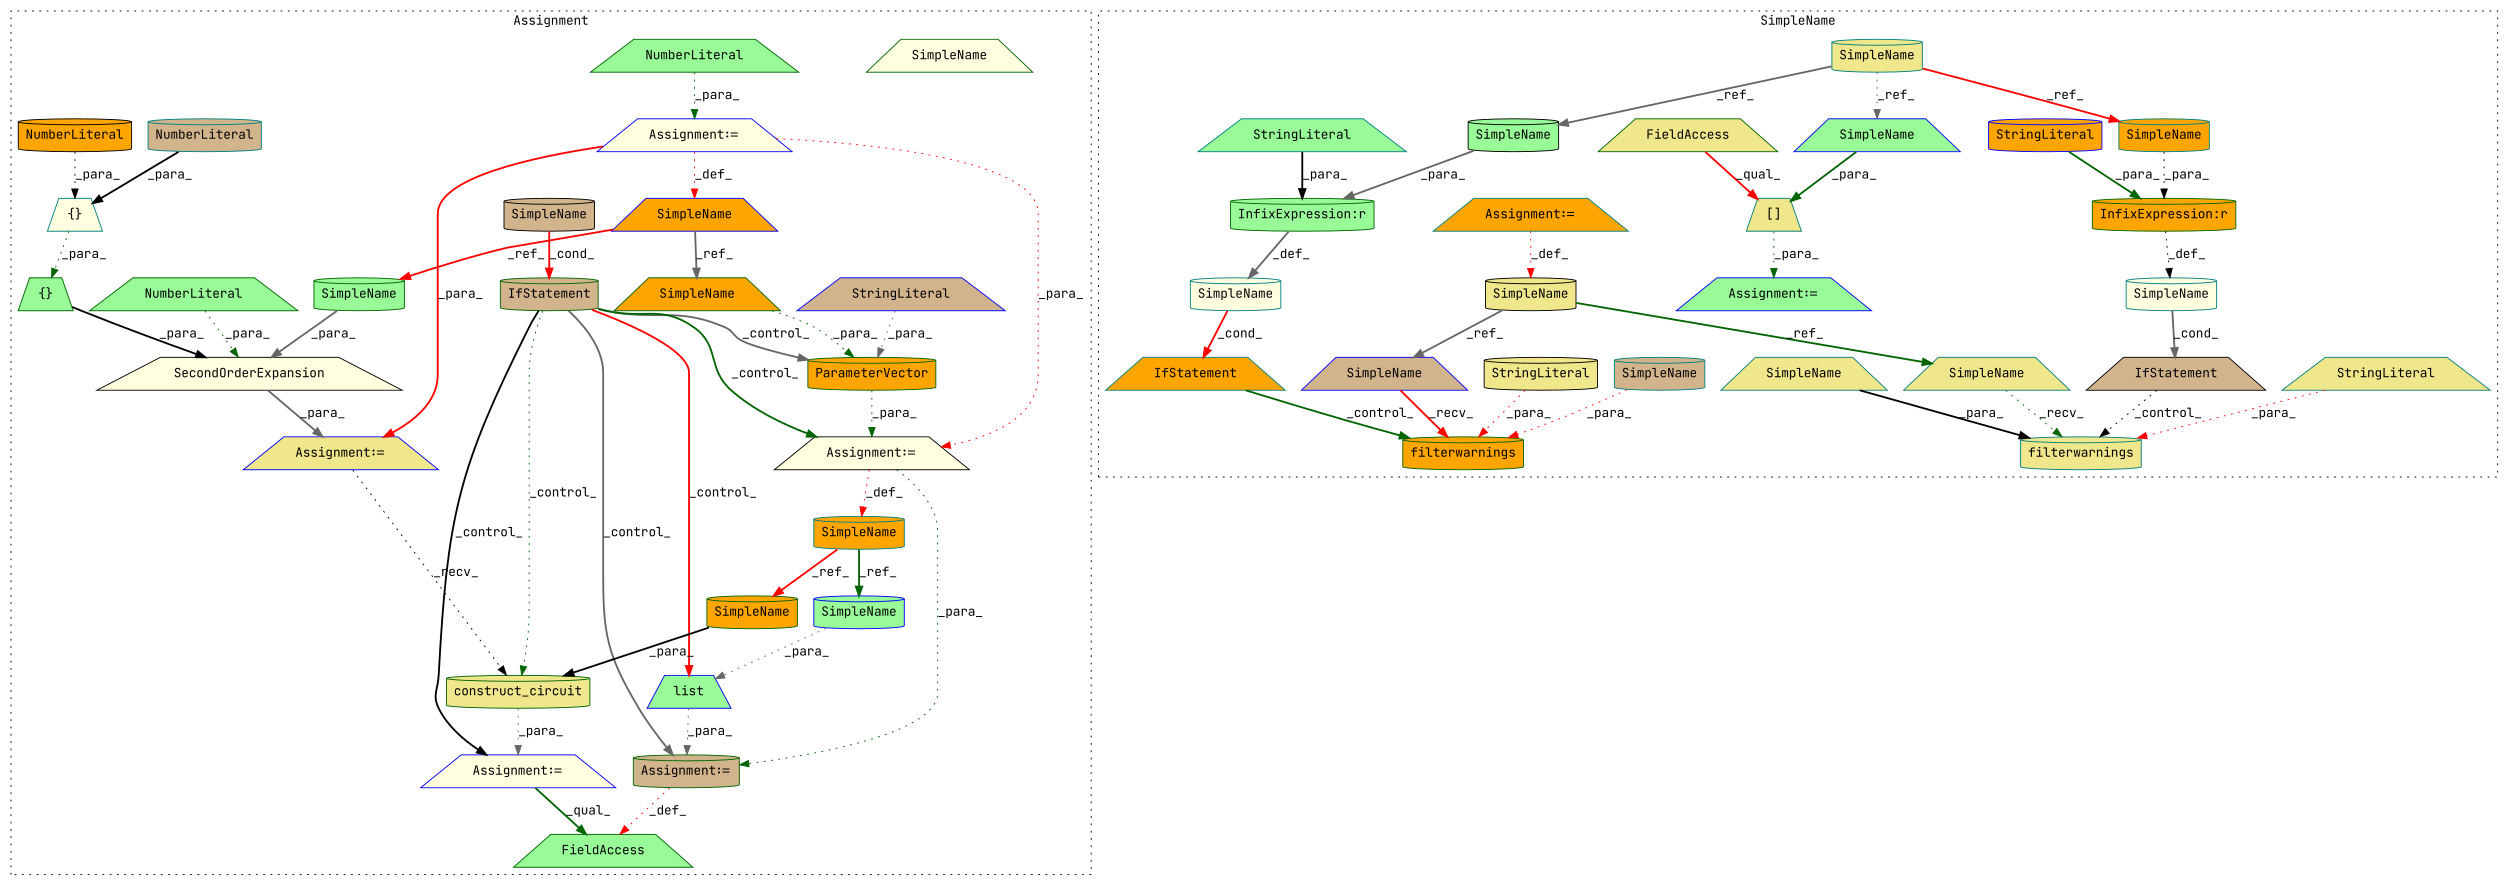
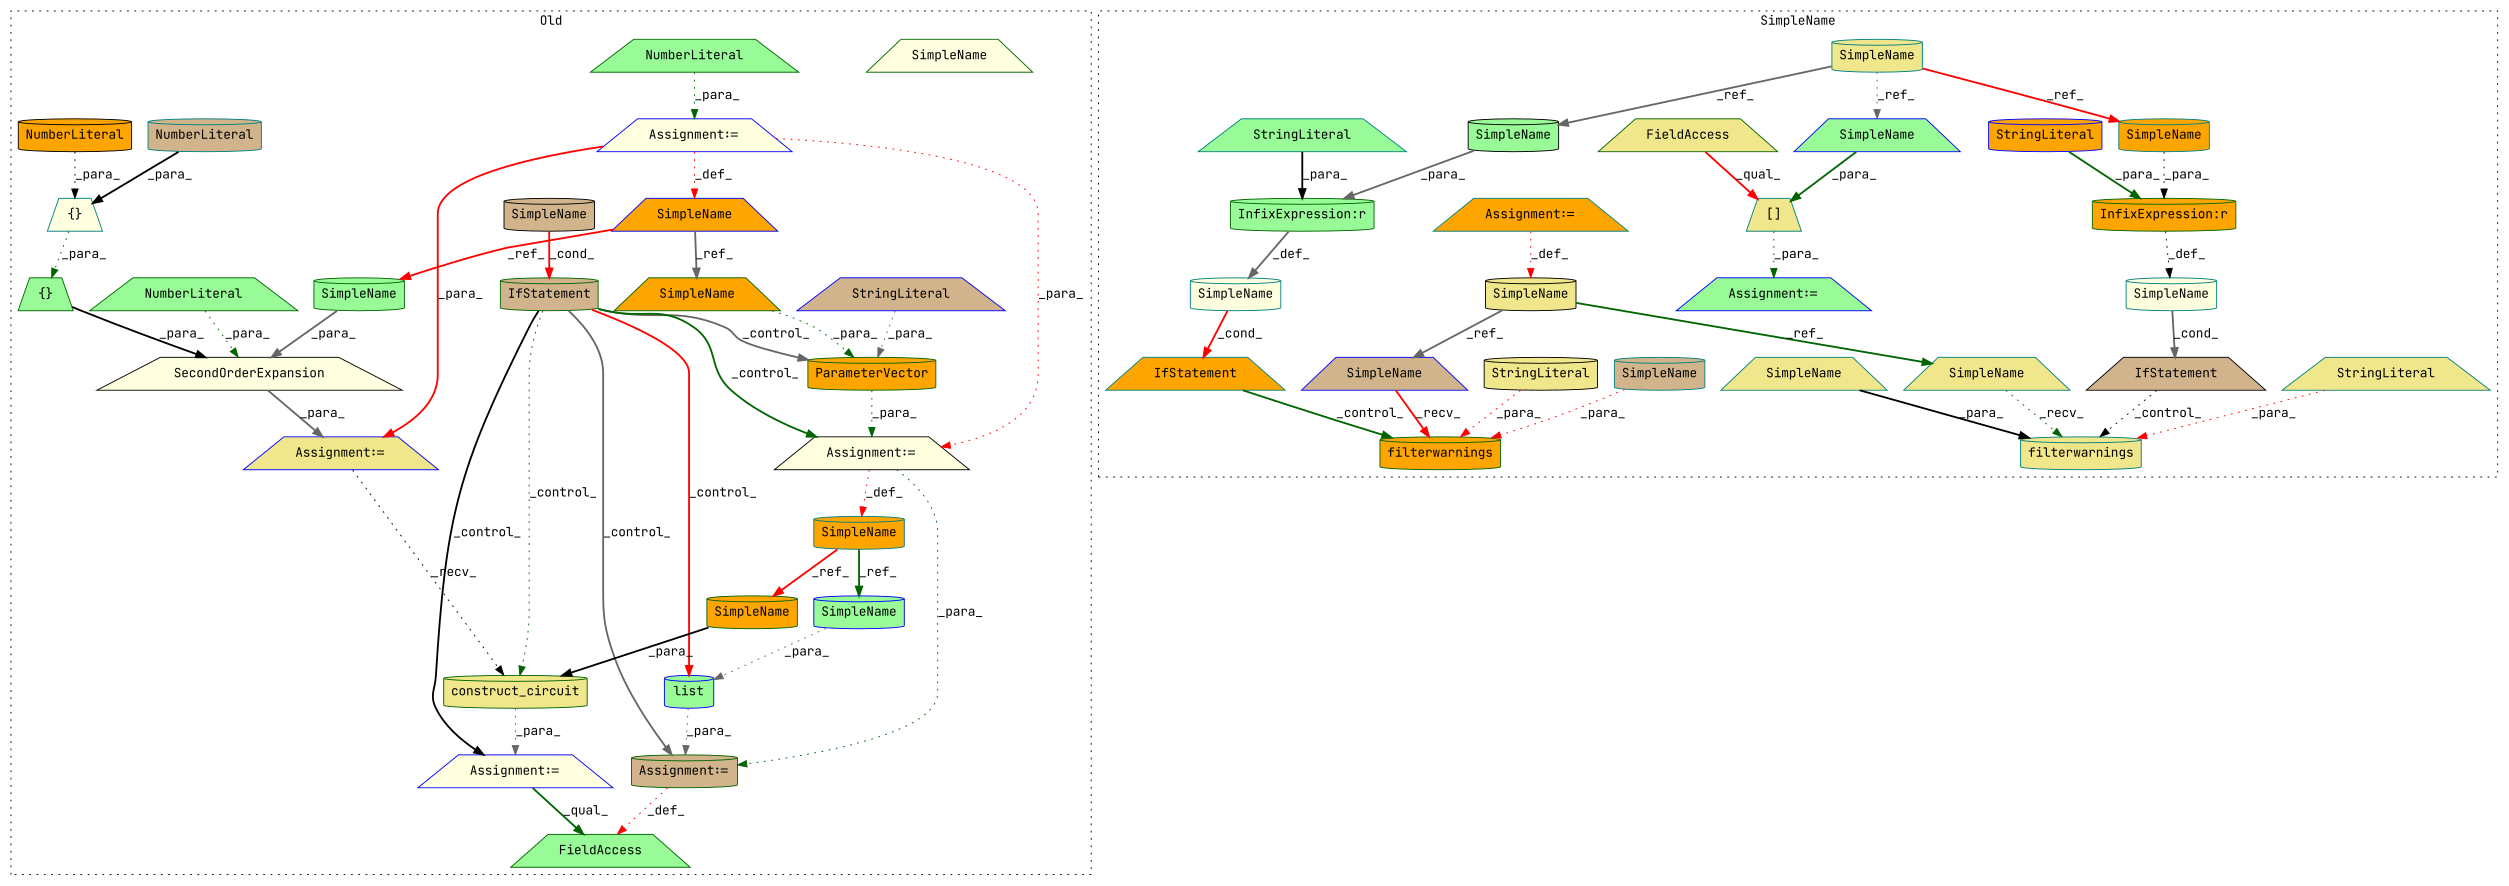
  digraph {
    fontname="JetBrains Mono"
    node [a=42 color=darkgreen fillcolor=palegreen fontname="JetBrains Mono" l=1 shape=trapezium style=filled]
    edge [color=red fontname="JetBrains Mono" style=bold]
    n1 [a=4 l="1,1" label="{}" s="4396,4402"]
    n2 [a=7 color=blue fillcolor=lightyellow label="Assignment:=" s=4488]
    n3 [a=4 color=teal fillcolor=lightyellow l="1,1" label="{}" s="4397,4401"]
    n4 [a=34 color=teal fillcolor=tan label=NumberLiteral s=4400 shape=cylinder]
    n5 [a=34 color=black fillcolor=orange label=NumberLiteral s=4398 shape=cylinder]
    n6 [a=32 color=black fillcolor=lightyellow l="21,1" label=SecondOrderExpansion s="4351,4403"]
    n7 [a=34 label=NumberLiteral s=4383]
    n8 [fillcolor=lightyellow l=12 label=SimpleName s=4414]
    n9 [a=25 fillcolor=tan l="4,2" label=IfStatement s="4410,4426" shape=cylinder]
    n10 [a=7 color=blue fillcolor=khaki label="Assignment:=" s=4350]
    n11 [color=blue fillcolor=orange l=10 label=SimpleName s=4321]
    n12 [a=32 fillcolor=orange l="16,1" label=ParameterVector s="4438,4468" shape=cylinder]
    n13 [a=22 l=30 label=FieldAccess s=4529]
    n14 [a=32 fillcolor=khaki l="18,1" label=construct_circuit s="4501,4520" shape=cylinder]
    n15 [color=teal fillcolor=orange label=SimpleName s=4436 shape=cylinder]
-   n16 [a=32 color=blue l="5,1" label=list s="4560,4566"]
+   n16 [a=32 color=blue l="5,1" label=list s="4560,4566" shape=cylinder]
    n17 [a=7 fillcolor=tan label="Assignment:=" s=4559 shape=cylinder]
    n18 [a=45 color=blue fillcolor=tan l=3 label=StringLiteral s=4454]
    n19 [a=7 color=black fillcolor=lightyellow label="Assignment:=" s=4437]
    n20 [a=7 color=blue fillcolor=lightyellow label="Assignment:=" s=4331]
    n21 [a=34 label=NumberLiteral s=4332]
    n22 [color=black fillcolor=tan l=12 label=SimpleName s=4414 shape=cylinder]
    n23 [fillcolor=orange label=SimpleName s=4519 shape=cylinder]
    n24 [color=blue label=SimpleName s=4565 shape=cylinder]
    n25 [l=10 label=SimpleName s=4372 shape=cylinder]
    n26 [fillcolor=orange l=10 label=SimpleName s=4458]
    n27 [a=32 color=teal fillcolor=khaki l="15,1" label=filterwarnings s="5127,5169" shape=cylinder]
    n28 [a=45 color=teal fillcolor=khaki l=8 label=StringLiteral s=5142]
    n29 [color=black fillcolor=khaki l=8 label=SimpleName s=4248 shape=cylinder]
    n30 [a=32 fillcolor=orange l="15,1" label=filterwarnings s="4941,4983" shape=cylinder]
    n31 [a=45 color=black fillcolor=khaki l=8 label=StringLiteral s=4956 shape=cylinder]
    n32 [a=27 l=4 label="InfixExpression:r" s=4909 shape=cylinder]
    n33 [color=teal fillcolor=khaki l=21 label=SimpleName s=4113 shape=cylinder]
    n34 [a=27 fillcolor=orange l=4 label="InfixExpression:r" s=5095 shape=cylinder]
    n35 [a=2 color=teal fillcolor=khaki l="22,1" label="[]" s="4834,4877"]
    n36 [a=45 color=blue fillcolor=orange l=9 label=StringLiteral s=5099 shape=cylinder]
    n37 [a=45 color=teal l=9 label=StringLiteral s=4913]
    n38 [color=teal fillcolor=lightyellow label=SimpleName shape=cylinder l=""]
    n39 [a=25 color=black fillcolor=tan l="4,2" label=IfStatement s="5070,5108"]
    n40 [a=22 fillcolor=khaki l=21 label=FieldAccess s=4834]
    n41 [color=teal fillcolor=lightyellow label=SimpleName shape=cylinder l=""]
    n42 [a=25 color=teal fillcolor=orange l="4,2" label=IfStatement s="4884,4922"]
    n43 [a=7 color=teal fillcolor=orange l=8 label="Assignment:=" s=4248]
    n44 [a=7 color=blue label="Assignment:=" s=4833]
    n45 [color=black l=21 label=SimpleName s=4888 shape=cylinder]
    n46 [color=teal fillcolor=orange l=21 label=SimpleName s=5074 shape=cylinder]
    n47 [color=blue l=21 label=SimpleName s=4856]
    n48 [color=blue fillcolor=tan l=8 label=SimpleName s=4932]
    n49 [color=teal fillcolor=khaki l=8 label=SimpleName s=5118]
    n50 [color=teal fillcolor=tan l=18 label=SimpleName s=4965 shape=cylinder]
    n51 [color=teal fillcolor=khaki l=18 label=SimpleName s=5151]
    subgraph cluster_1 {
-     label=Assignment
+     label=Old
      style=dotted
      n1
      n2
      n3
      n4
      n5
      n6
      n7
      n8
      n9
      n10
      n11
      n12
      n13
      n14
      n15
      n16
      n17
      n18
      n19
      n20
      n21
      n22
      n23
      n24
      n25
      n26
    }
    subgraph cluster_2 {
      label=SimpleName
      style=dotted
      n27
      n28
      n29
      n30
      n31
      n32
      n33
      n34
      n35
      n36
      n37
      n38
      n39
      n40
      n41
      n42
      n43
      n44
      n45
      n46
      n47
      n48
      n49
      n50
      n51
    }
    n1 -> n6 [color=black label=_para_]
    n2 -> n13 [color=darkgreen label=_qual_]
    n3 -> n1 [color=darkgreen label=_para_ style=dotted]
    n4 -> n3 [color=black label=_para_]
    n5 -> n3 [color=black label=_para_ style=dotted]
    n6 -> n10 [color=gray40 label=_para_]
    n7 -> n6 [color=darkgreen label=_para_ style=dotted]
    n9 -> n2 [color=black label=_control_]
    n9 -> n12 [color=gray40 label=_control_]
    n9 -> n14 [color=darkgreen label=_control_ style=dotted]
    n9 -> n16 [label=_control_]
    n9 -> n17 [color=gray40 label=_control_]
    n9 -> n19 [color=darkgreen label=_control_]
    n10 -> n14 [color=black label=_recv_ style=dotted]
    n11 -> n25 [label=_ref_]
    n11 -> n26 [color=gray40 label=_ref_]
    n12 -> n19 [color=darkgreen label=_para_ style=dotted]
    n14 -> n2 [color=gray40 label=_para_ style=dotted]
    n15 -> n23 [label=_ref_]
    n15 -> n24 [color=darkgreen label=_ref_]
    n16 -> n17 [color=gray40 label=_para_ style=dotted]
    n17 -> n13 [label=_def_ style=dotted]
    n18 -> n12 [color=gray40 label=_para_ style=dotted]
    n19 -> n15 [label=_def_ style=dotted]
    n19 -> n17 [color=darkgreen label=_para_ style=dotted]
    n20 -> n10 [label=_para_]
    n20 -> n11 [label=_def_ style=dotted]
    n20 -> n19 [label=_para_ style=dotted]
    n21 -> n20 [color=darkgreen label=_para_ style=dotted]
    n22 -> n9 [label=_cond_]
    n23 -> n14 [color=black label=_para_]
    n24 -> n16 [color=gray40 label=_para_ style=dotted]
    n25 -> n6 [color=gray40 label=_para_]
    n26 -> n12 [color=darkgreen label=_para_ style=dotted]
    n28 -> n27 [label=_para_ style=dotted]
    n29 -> n48 [color=gray40 label=_ref_]
    n29 -> n49 [color=darkgreen label=_ref_]
    n31 -> n30 [label=_para_ style=dotted]
    n32 -> n41 [color=gray40 label=_def_]
    n33 -> n45 [color=gray40 label=_ref_]
    n33 -> n46 [label=_ref_]
    n33 -> n47 [color=gray40 label=_ref_ style=dotted]
    n34 -> n38 [color=black label=_def_ style=dotted]
    n35 -> n44 [color=darkgreen label=_para_ style=dotted]
    n36 -> n34 [color=darkgreen label=_para_]
    n37 -> n32 [color=black label=_para_]
    n38 -> n39 [color=gray40 label=_cond_]
    n39 -> n27 [color=black label=_control_ style=dotted]
    n40 -> n35 [label=_qual_]
    n41 -> n42 [label=_cond_]
    n42 -> n30 [color=darkgreen label=_control_]
    n43 -> n29 [label=_def_ style=dotted]
    n45 -> n32 [color=gray40 label=_para_]
    n46 -> n34 [color=black label=_para_ style=dotted]
    n47 -> n35 [color=darkgreen label=_para_]
    n48 -> n30 [label=_recv_]
    n49 -> n27 [color=darkgreen label=_recv_ style=dotted]
    n50 -> n30 [label=_para_ style=dotted]
    n51 -> n27 [color=black label=_para_]
  }
